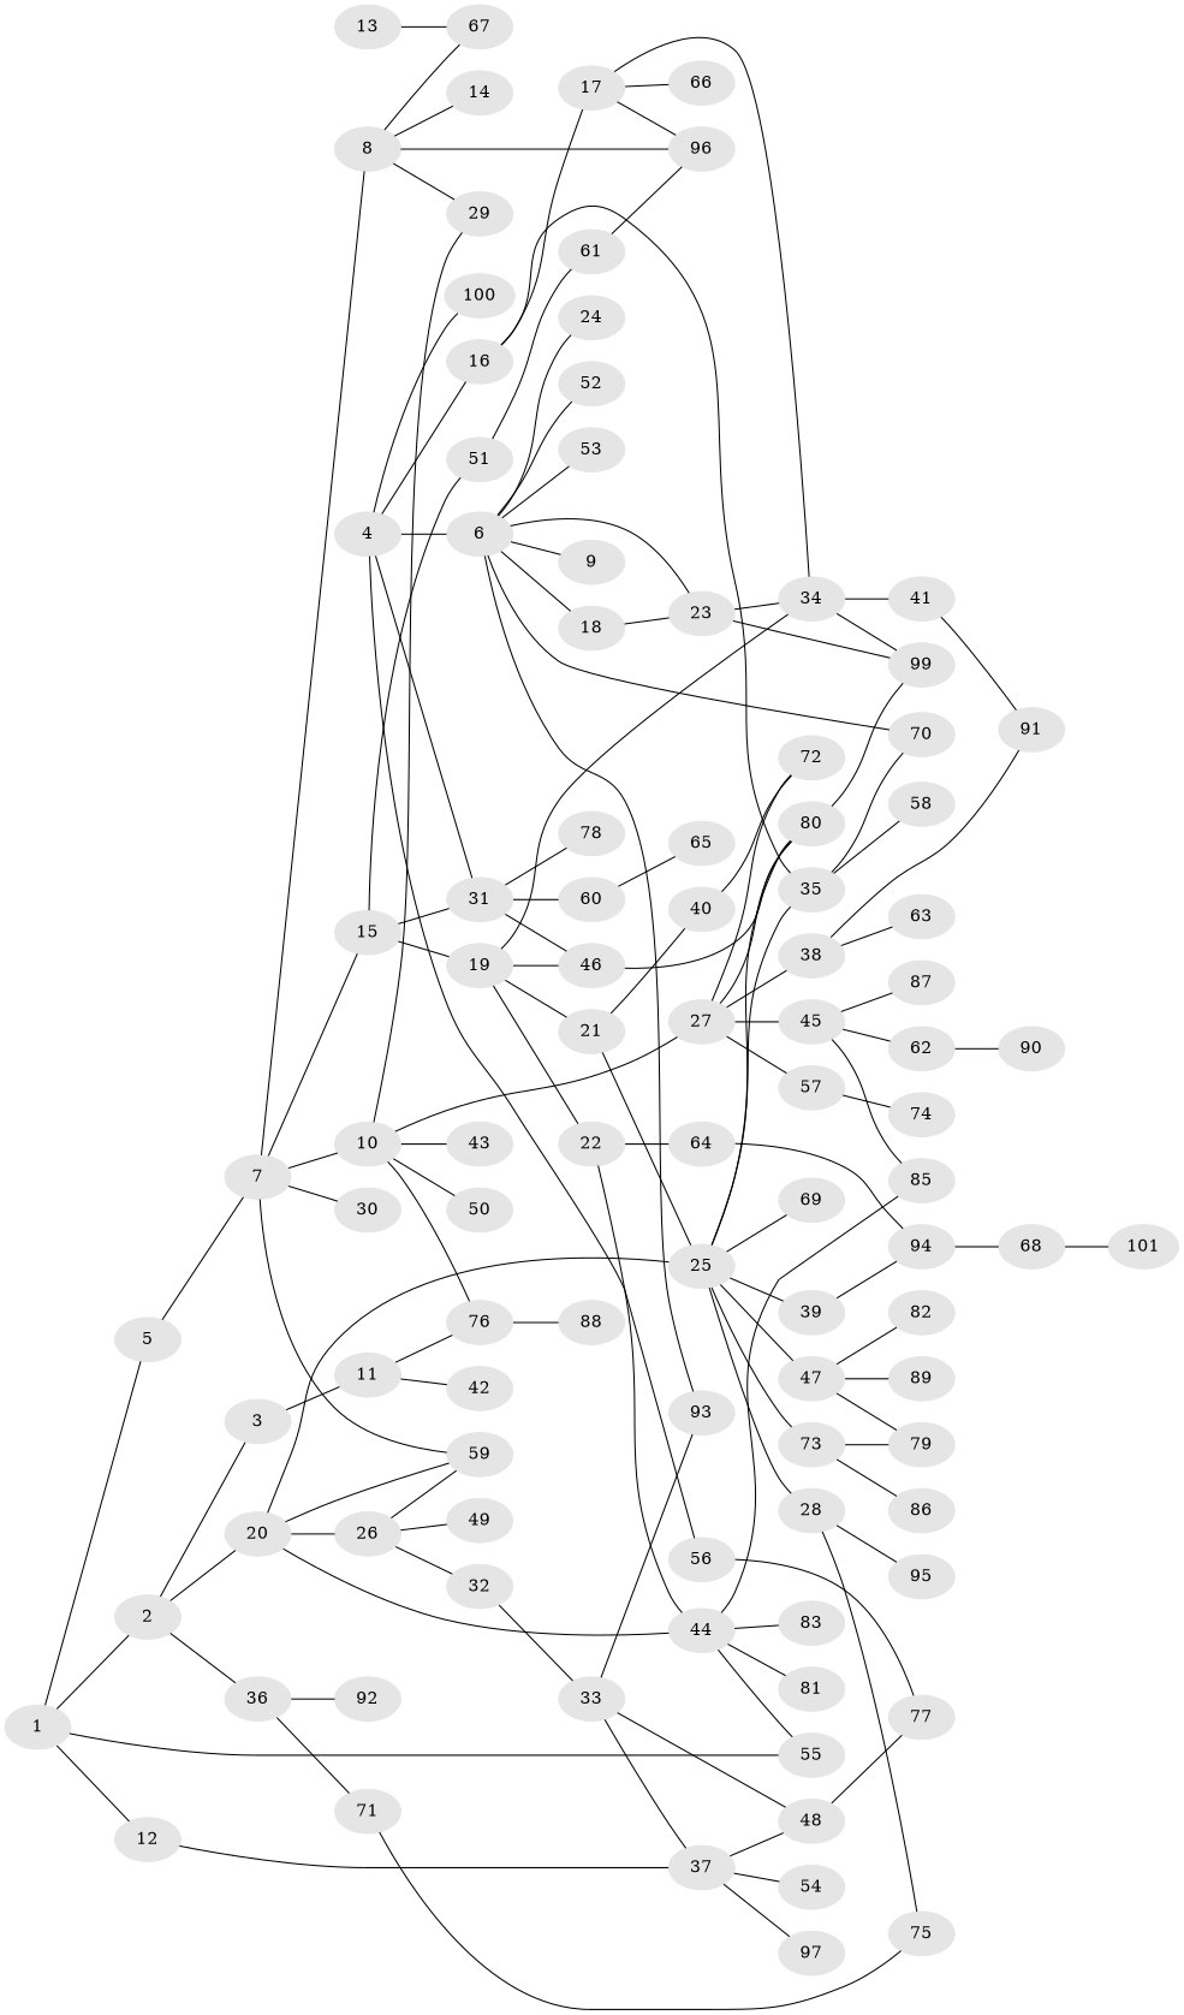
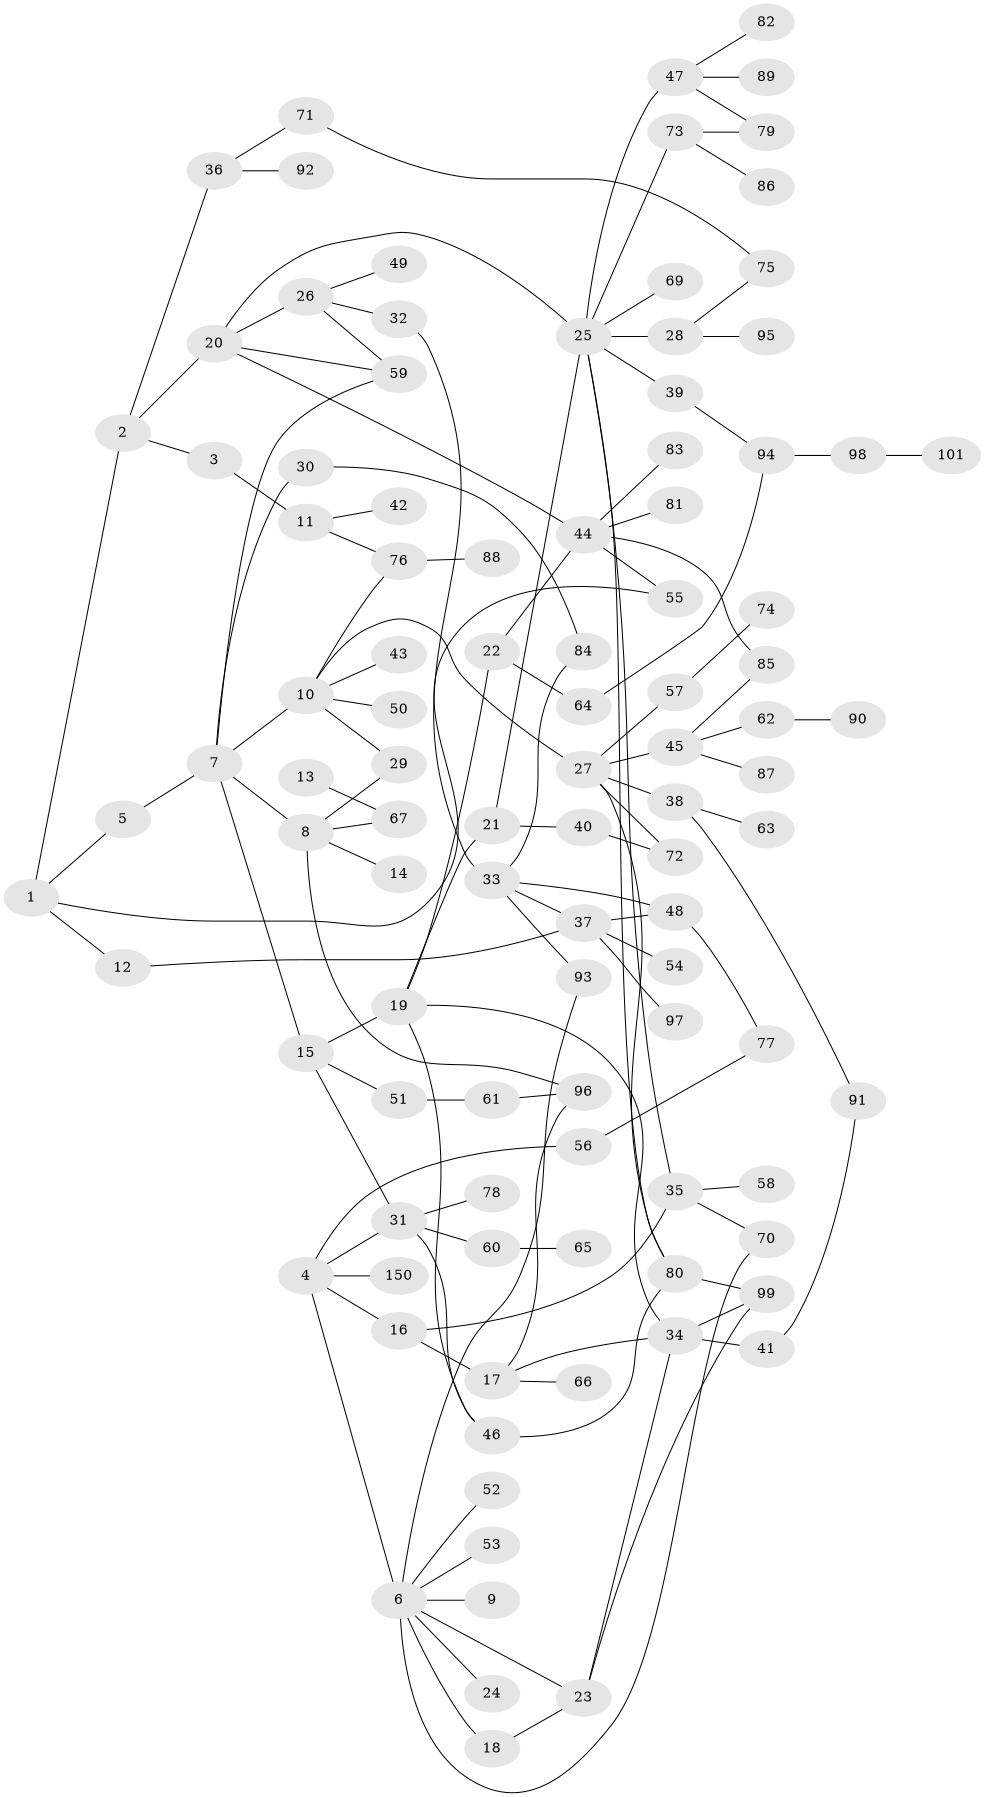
  graph {
    rankdir=LR
    node [color=gray90 style=filled]
    1
    2
    5
    12
    55
    3
    20
    36
    7
    37
    11
    4
    6
    16
    31
    56
-   100
+   100 [label=150]
    59
    25
    26
    44
    71
    92
    76
    42
    9
    18
    23
    24
    52
    53
    70
    93
    17
    35
    46
    60
    78
    77
    8
    10
    15
    30
    34
    99
    14
    67
    96
    29
    27
    43
    50
    19
    51
+   84
    13
    80
    38
    45
    57
    72
    88
    48
    54
    97
    21
    22
    61
    66
    58
    41
    40
    64
    28
    39
    47
    69
    73
    32
    49
    81
    83
    85
    94
    75
    95
    79
    82
    89
    86
    33
    63
    91
    62
    87
    74
    65
-   98 [label=68]
+   98
    90
    101
    1 -- 2
    1 -- 5
    1 -- 12
    1 -- 55
    2 -- 3
    2 -- 20
    2 -- 36
    5 -- 7
    12 -- 37
    3 -- 11
    20 -- 59
    20 -- 25
    20 -- 26
    20 -- 44
    36 -- 71
    36 -- 92
    7 -- 59
    7 -- 8
    7 -- 10
    7 -- 15
    7 -- 30
    37 -- 48
    37 -- 54
    37 -- 97
    11 -- 76
    11 -- 42
    4 -- 6
    4 -- 16
    4 -- 31
    4 -- 56
    4 -- 100
    6 -- 9
    6 -- 18
    6 -- 23
    6 -- 24
    6 -- 52
    6 -- 53
    6 -- 70
    6 -- 93
    16 -- 17
    16 -- 35
    31 -- 46
    31 -- 60
    31 -- 78
    56 -- 77
    25 -- 35
    25 -- 80
    25 -- 28
    25 -- 39
    25 -- 47
    25 -- 69
    25 -- 73
    26 -- 59
    26 -- 32
    26 -- 49
    44 -- 55
    44 -- 81
    44 -- 83
    44 -- 85
    71 -- 75
    76 -- 88
    18 -- 23
    23 -- 34
    23 -- 99
    17 -- 34
    17 -- 96
    17 -- 66
    35 -- 70
    35 -- 58
    46 -- 80
    60 -- 65
    8 -- 14
    8 -- 67
    8 -- 96
    8 -- 29
    10 -- 76
    10 -- 29
    10 -- 27
    10 -- 43
    10 -- 50
    15 -- 31
    15 -- 19
    15 -- 51
+   30 -- 84
    34 -- 99
    34 -- 41
    27 -- 80
    27 -- 38
    27 -- 45
    27 -- 57
    27 -- 72
    19 -- 46
    19 -- 34
    19 -- 21
    19 -- 22
    51 -- 61
    13 -- 67
    80 -- 99
    38 -- 63
    38 -- 91
    45 -- 85
    45 -- 62
    45 -- 87
    57 -- 74
    48 -- 77
    21 -- 25
    21 -- 40
    22 -- 44
    22 -- 64
    61 -- 96
    41 -- 91
    40 -- 72
    64 -- 94
    28 -- 75
    28 -- 95
    39 -- 94
    47 -- 79
    47 -- 82
    47 -- 89
    73 -- 79
    73 -- 86
    32 -- 33
    94 -- 98
    33 -- 37
    33 -- 93
+   33 -- 84
    33 -- 48
    62 -- 90
    98 -- 101
  }
